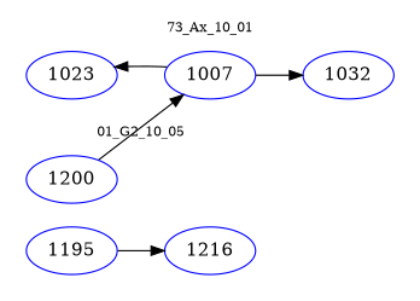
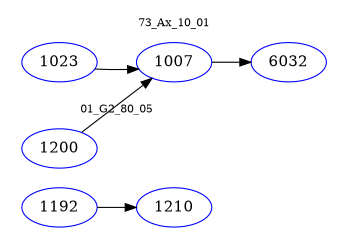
  digraph {
    rankdir=LR
    node [color=blue]
    edge [color=black]
    n1 [label=1023]
    n2 [label=1007]
-   n3 [label=1032]
+   n3 [label=6032]
    n4 [label=1200]
-   n5 [label=1195]
-   n6 [label=1216]
+   n5 [label=1192]
+   n6 [label=1210]
    subgraph cluster_1 {
      color=white
      fontsize=10
      label="73_Ax_10_01"
      n1
      n2
      n3
    }
    subgraph cluster_2 {
      color=white
      fontsize=10
-     label="01_G2_10_05"
+     label="01_G2_80_05"
      n4
      n5
      n6
    }
-   n2 -> n1
+   n1 -> n2
    n2 -> n3
    n4 -> n2
    n5 -> n6
  }
